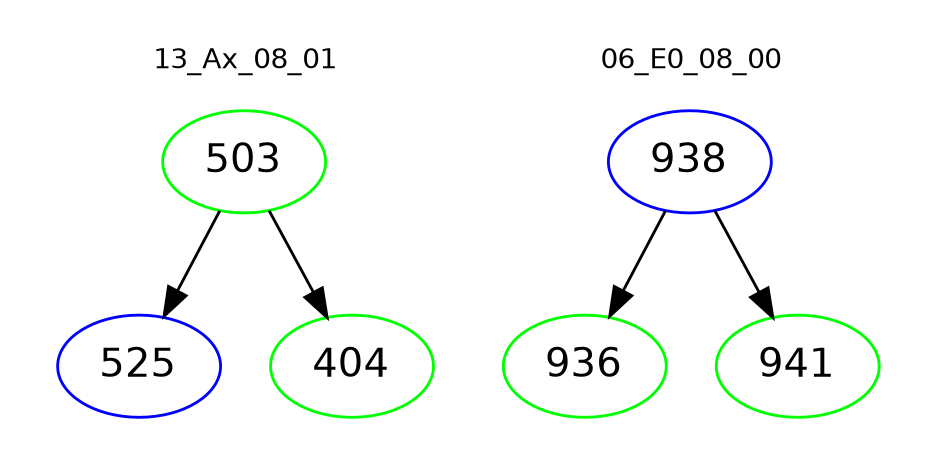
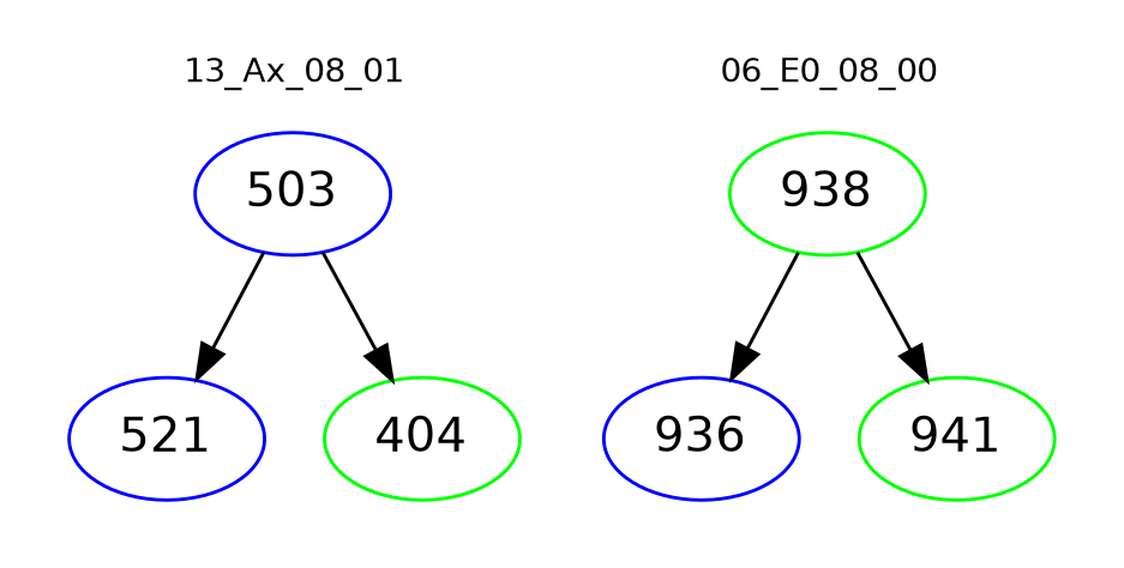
  digraph {
    fontname="DejaVu Sans"
    node [color=blue fontname="DejaVu Sans"]
    edge [color=black fontname="DejaVu Sans"]
-   n1 [color=green label=503]
-   n2 [label=525]
+   n1 [label=503]
+   n2 [label=521]
    n3 [color=green label=404]
-   n4 [label=938]
-   n5 [color=green label=936]
+   n4 [color=green label=938]
+   n5 [label=936]
    n6 [color=green label=941]
    subgraph cluster_1 {
      color=white
      fontsize=10
      label="13_Ax_08_01"
      n1
      n2
      n3
    }
    subgraph cluster_2 {
      color=white
      fontsize=10
      label="06_E0_08_00"
      n4
      n5
      n6
    }
    n1 -> n2
    n1 -> n3
    n4 -> n5
    n4 -> n6
  }
